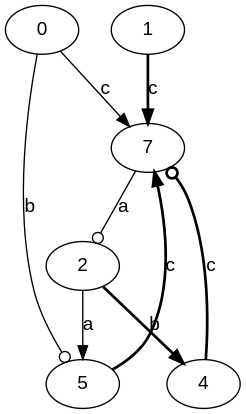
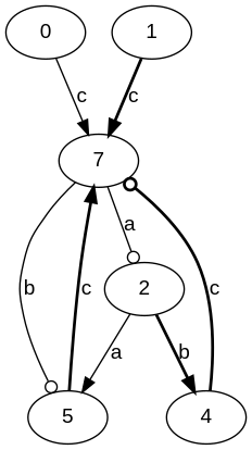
  strict digraph {
    fontname="Liberation Sans"
    node [fontname="Liberation Sans"]
    edge [arrowhead=normal fontname="Liberation Sans" style=solid]
    0
    7
    2
    5
    1
    4
    0 -> 7 [label=c]
    7 -> 2 [arrowhead=odot label=a]
-   0 -> 5 [arrowhead=odot label=b]
+   7 -> 5 [arrowhead=odot label=b]
    2 -> 5 [label=a]
    2 -> 4 [label=b style=bold]
    5 -> 7 [label=c style=bold]
    1 -> 7 [label=c style=bold]
    4 -> 7 [arrowhead=odot label=c style=bold]
  }
